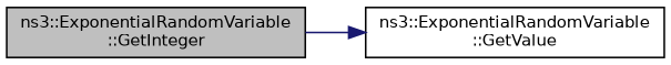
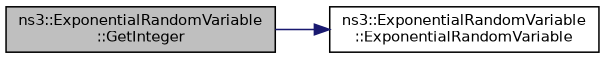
  digraph {
    rankdir=LR
    node [color=black fontname=Helvetica fontsize=10 shape=record style=filled]
    n1 [fillcolor=grey75 fontcolor=black height=0.2 label="ns3::ExponentialRandomVariable\l::GetInteger" width=0.4]
-   n2 [fillcolor=white height=0.2 label="ns3::ExponentialRandomVariable\l::GetValue" width=0.4]
+   n2 [fillcolor=white height=0.2 label="ns3::ExponentialRandomVariable\l::ExponentialRandomVariable" width=0.4]
    n1 -> n2 [color=midnightblue fontname=Helvetica fontsize=10 labelfontname=Helvetica labelfontsize=10 style=solid]
  }
